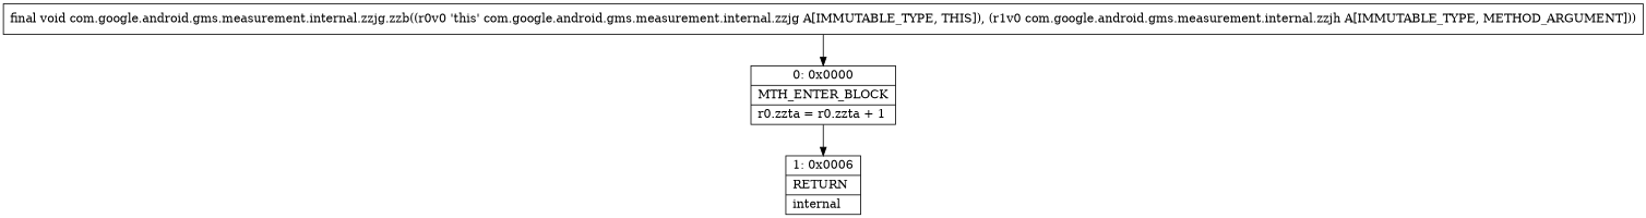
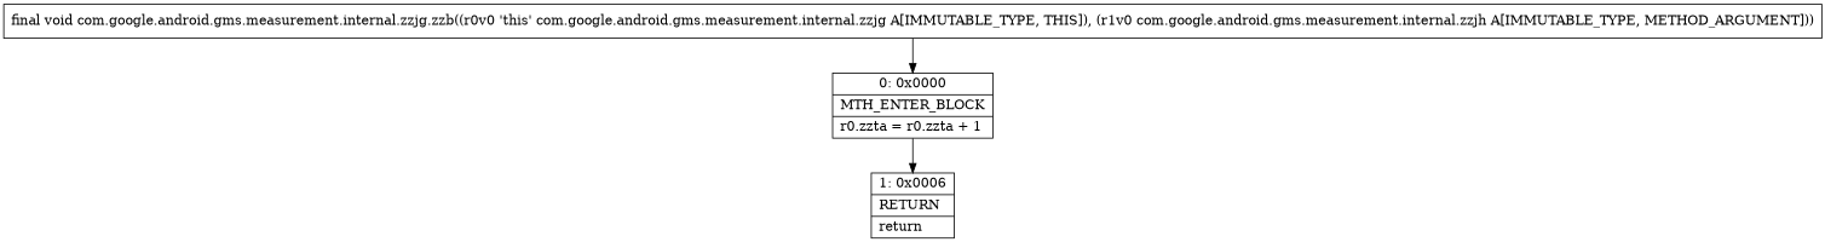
  digraph {
    node [shape=record]
    n1 [label="{0\:\ 0x0000|MTH_ENTER_BLOCK\l|r0.zzta = r0.zzta + 1\l}"]
-   n2 [label="{1\:\ 0x0006|RETURN\l|internal\l}"]
+   n2 [label="{1\:\ 0x0006|RETURN\l|return\l}"]
    n3 [label="{final void com.google.android.gms.measurement.internal.zzjg.zzb((r0v0 'this' com.google.android.gms.measurement.internal.zzjg A[IMMUTABLE_TYPE, THIS]), (r1v0 com.google.android.gms.measurement.internal.zzjh A[IMMUTABLE_TYPE, METHOD_ARGUMENT])) }"]
    n1 -> n2
    n3 -> n1
  }
